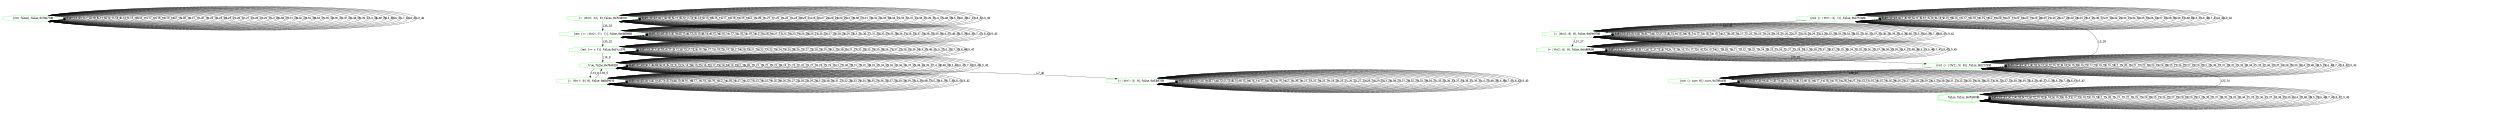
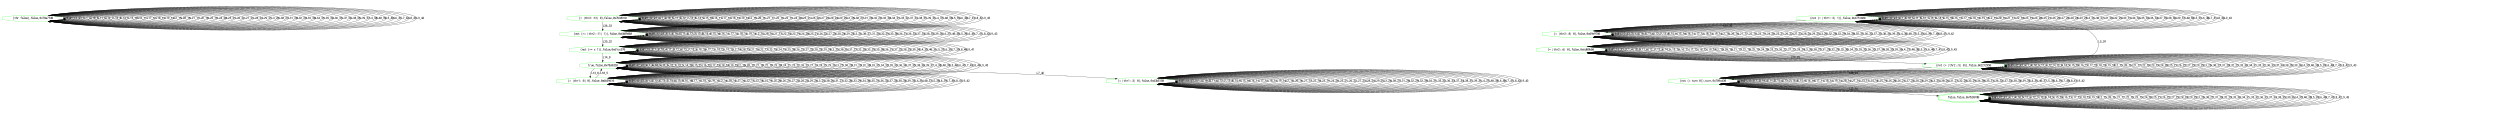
  digraph {
    fontname="Roboto Mono"
    node [color=green fontname="Roboto Mono" shape=octagon]
    edge [fontname="Roboto Mono"]
-   n1 [label="(not false),false,0x78a7fd0"]
+   n1 [label="(thr false),false,0x78a7fd0"]
    n2 [label="(= |thr2::12| 0),false,0x7b38910"]
    n3 [label="(not (>= |thr2::11| 1)),false,0x6b89d60"]
    n4 [label="(not (>= x 1)),false,0x61cc570"]
    n5 [label="true,false,0x78a9320"]
    n6 [label="(= |thr1::8| 0),false,0x6b59610"]
    n7 [label="(= |thr1::3| 0),false,0x63b5150"]
    n8 [label="(not (= |thr1::2| 1)),false,0x4751400"]
    n9 [label="(= |thr2::8| 0),false,0x69e9780"]
    n10 [label="(= |thr2::6| 0),false,0x6d09bb0"]
    n11 [label="(not (= |thr2::5| 0)),false,0x2212950"]
    n12 [label="(not (= turn 0)),turn,0x789cd30"]
    n13 [label="false,false,0x7b387d0" shape=doubleoctagon]
    n1 -> n1 [label="0_0"]
    n1 -> n1 [label="1_1"]
    n1 -> n1 [label="2_2"]
    n1 -> n1 [label="3_3"]
    n1 -> n1 [label=L1_4]
    n1 -> n1 [label=L10_5]
    n1 -> n1 [label=L11_6]
    n1 -> n1 [label=L12_7]
    n1 -> n1 [label=L13_8]
    n1 -> n1 [label=L14_9]
    n1 -> n1 [label=L15_10]
    n1 -> n1 [label=L16_11]
    n1 -> n1 [label=L17_12]
    n1 -> n1 [label=L18_13]
    n1 -> n1 [label=L19_14]
    n1 -> n1 [label=L2_15]
    n1 -> n1 [label=L20_16]
    n1 -> n1 [label=L21_17]
    n1 -> n1 [label=L22_18]
    n1 -> n1 [label=L23_19]
    n1 -> n1 [label=L24_20]
    n1 -> n1 [label=L25_21]
    n1 -> n1 [label=L26_22]
    n1 -> n1 [label=L27_23]
    n1 -> n1 [label=L28_24]
    n1 -> n1 [label=L29_25]
    n1 -> n1 [label=L3_26]
    n1 -> n1 [label=L30_27]
    n1 -> n1 [label=L31_28]
    n1 -> n1 [label=L32_29]
    n1 -> n1 [label=L33_30]
    n1 -> n1 [label=L34_31]
    n1 -> n1 [label=L35_32]
    n1 -> n1 [label=L36_33]
    n1 -> n1 [label=L37_34]
    n1 -> n1 [label=L38_36]
    n1 -> n1 [label=L39_37]
    n1 -> n1 [label=L4_38]
    n1 -> n1 [label=L40_39]
    n1 -> n1 [label=L5_40]
    n1 -> n1 [label=L6_41]
    n1 -> n1 [label=L7_42]
    n1 -> n1 [label=L8_43]
    n1 -> n1 [label=L9_44]
    n2 -> n2 [label="0_0"]
    n2 -> n2 [label="1_1"]
    n2 -> n2 [label="2_2"]
    n2 -> n2 [label="3_3"]
    n2 -> n2 [label=L1_4]
    n2 -> n2 [label=L10_5]
    n2 -> n2 [label=L11_6]
    n2 -> n2 [label=L12_7]
    n2 -> n2 [label=L13_8]
    n2 -> n2 [label=L14_9]
    n2 -> n2 [label=L15_10]
    n2 -> n2 [label=L16_11]
    n2 -> n2 [label=L17_12]
    n2 -> n2 [label=L18_13]
    n2 -> n2 [label=L19_14]
    n2 -> n2 [label=L2_15]
    n2 -> n2 [label=L20_16]
    n2 -> n2 [label=L21_17]
    n2 -> n2 [label=L22_18]
    n2 -> n2 [label=L23_19]
    n2 -> n2 [label=L24_20]
    n2 -> n2 [label=L25_21]
    n2 -> n2 [label=L26_22]
    n2 -> n2 [label=L27_23]
    n2 -> n2 [label=L28_24]
    n2 -> n2 [label=L29_25]
    n2 -> n2 [label=L3_26]
    n2 -> n2 [label=L30_27]
    n2 -> n2 [label=L31_28]
    n2 -> n2 [label=L32_29]
    n2 -> n2 [label=L33_30]
    n2 -> n2 [label=L34_31]
    n2 -> n2 [label=L35_32]
    n2 -> n2 [label=L37_34]
    n2 -> n2 [label=L38_35]
    n2 -> n2 [label=L39_36]
    n2 -> n2 [label=L4_37]
    n2 -> n2 [label=L40_38]
    n2 -> n2 [label=L5_39]
    n2 -> n2 [label=L6_40]
    n2 -> n2 [label=L7_41]
    n2 -> n2 [label=L8_42]
    n2 -> n2 [label=L9_43]
    n2 -> n3 [label=L36_33]
    n3 -> n3 [label="0_0"]
    n3 -> n3 [label="1_1"]
    n3 -> n3 [label="2_2"]
    n3 -> n3 [label="3_3"]
    n3 -> n3 [label=L1_4]
    n3 -> n3 [label=L10_5]
    n3 -> n3 [label=L11_6]
    n3 -> n3 [label=L12_7]
    n3 -> n3 [label=L13_8]
    n3 -> n3 [label=L14_9]
    n3 -> n3 [label=L15_10]
    n3 -> n3 [label=L16_11]
    n3 -> n3 [label=L17_12]
    n3 -> n3 [label=L18_13]
    n3 -> n3 [label=L19_14]
    n3 -> n3 [label=L2_15]
    n3 -> n3 [label=L20_16]
    n3 -> n3 [label=L21_17]
    n3 -> n3 [label=L22_18]
    n3 -> n3 [label=L23_19]
    n3 -> n3 [label=L24_20]
    n3 -> n3 [label=L25_21]
    n3 -> n3 [label=L26_22]
    n3 -> n3 [label=L27_23]
    n3 -> n3 [label=L28_24]
    n3 -> n3 [label=L29_25]
    n3 -> n3 [label=L3_26]
    n3 -> n3 [label=L30_27]
    n3 -> n3 [label=L31_28]
    n3 -> n3 [label=L32_29]
    n3 -> n3 [label=L33_30]
    n3 -> n3 [label=L34_31]
    n3 -> n3 [label=L36_33]
    n3 -> n3 [label=L37_34]
    n3 -> n3 [label=L38_35]
    n3 -> n3 [label=L39_36]
    n3 -> n3 [label=L4_37]
    n3 -> n3 [label=L40_38]
    n3 -> n3 [label=L5_39]
    n3 -> n3 [label=L6_40]
    n3 -> n3 [label=L7_41]
    n3 -> n3 [label=L8_42]
    n3 -> n3 [label=L9_43]
    n3 -> n4 [label=L35_32]
    n4 -> n4 [label="0_0"]
    n4 -> n4 [label="1_1"]
    n4 -> n4 [label="2_2"]
    n4 -> n4 [label=L1_3]
    n4 -> n4 [label=L10_4]
    n4 -> n4 [label=L11_5]
    n4 -> n4 [label=L12_6]
    n4 -> n4 [label=L13_7]
    n4 -> n4 [label=L15_9]
    n4 -> n4 [label=L16_10]
    n4 -> n4 [label=L17_11]
    n4 -> n4 [label=L18_12]
    n4 -> n4 [label=L19_13]
    n4 -> n4 [label=L2_14]
    n4 -> n4 [label=L20_15]
    n4 -> n4 [label=L21_16]
    n4 -> n4 [label=L22_17]
    n4 -> n4 [label=L23_18]
    n4 -> n4 [label=L24_19]
    n4 -> n4 [label=L25_20]
    n4 -> n4 [label=L26_21]
    n4 -> n4 [label=L27_22]
    n4 -> n4 [label=L28_23]
    n4 -> n4 [label=L29_24]
    n4 -> n4 [label=L3_25]
    n4 -> n4 [label=L30_26]
    n4 -> n4 [label=L31_27]
    n4 -> n4 [label=L32_28]
    n4 -> n4 [label=L33_29]
    n4 -> n4 [label=L35_30]
    n4 -> n4 [label=L36_31]
    n4 -> n4 [label=L37_32]
    n4 -> n4 [label=L38_33]
    n4 -> n4 [label=L39_34]
    n4 -> n4 [label=L4_35]
    n4 -> n4 [label=L40_36]
    n4 -> n4 [label=L5_37]
    n4 -> n4 [label=L6_38]
    n4 -> n4 [label=L7_39]
    n4 -> n4 [label=L8_40]
    n4 -> n4 [label=L9_41]
    n4 -> n5 [label=L14_8]
    n5 -> n5 [label="0_0"]
    n5 -> n5 [label="1_1"]
    n5 -> n5 [label="2_2"]
    n5 -> n5 [label="3_3"]
    n5 -> n5 [label=L1_4]
    n5 -> n5 [label=L10_5]
    n5 -> n5 [label=L11_6]
    n5 -> n5 [label=L12_7]
    n5 -> n5 [label=L13_9]
    n5 -> n5 [label=L14_10]
    n5 -> n5 [label=L15_11]
    n5 -> n5 [label=L16_12]
    n5 -> n5 [label=L17_13]
    n5 -> n5 [label=L18_14]
    n5 -> n5 [label=L19_15]
    n5 -> n5 [label=L2_16]
    n5 -> n5 [label=L20_17]
    n5 -> n5 [label=L21_18]
    n5 -> n5 [label=L22_19]
    n5 -> n5 [label=L23_20]
    n5 -> n5 [label=L24_21]
    n5 -> n5 [label=L25_22]
    n5 -> n5 [label=L26_23]
    n5 -> n5 [label=L27_24]
    n5 -> n5 [label=L28_25]
    n5 -> n5 [label=L29_26]
    n5 -> n5 [label=L3_27]
    n5 -> n5 [label=L30_28]
    n5 -> n5 [label=L31_29]
    n5 -> n5 [label=L32_30]
    n5 -> n5 [label=L33_31]
    n5 -> n5 [label=L34_32]
    n5 -> n5 [label=L35_33]
    n5 -> n5 [label=L36_34]
    n5 -> n5 [label=L37_35]
    n5 -> n5 [label=L38_36]
    n5 -> n5 [label=L39_37]
    n5 -> n5 [label=L4_38]
    n5 -> n5 [label=L40_39]
    n5 -> n5 [label=L5_40]
    n5 -> n5 [label=L6_41]
    n5 -> n5 [label=L7_43]
    n5 -> n5 [label=L8_44]
    n5 -> n5 [label=L9_45]
    n5 -> n6 [label=L13_8]
    n5 -> n7 [label=L7_42]
    n6 -> n5 [label=L10_5]
    n6 -> n6 [label="0_0"]
    n6 -> n6 [label="1_1"]
    n6 -> n6 [label="2_2"]
    n6 -> n6 [label="3_3"]
    n6 -> n6 [label=L1_4]
    n6 -> n6 [label=L12_6]
    n6 -> n6 [label=L13_7]
    n6 -> n6 [label=L14_8]
    n6 -> n6 [label=L15_9]
    n6 -> n6 [label=L16_10]
    n6 -> n6 [label=L17_11]
    n6 -> n6 [label=L18_12]
    n6 -> n6 [label=L19_13]
    n6 -> n6 [label=L2_14]
    n6 -> n6 [label=L20_15]
    n6 -> n6 [label=L21_16]
    n6 -> n6 [label=L22_17]
    n6 -> n6 [label=L23_18]
    n6 -> n6 [label=L24_19]
    n6 -> n6 [label=L25_20]
    n6 -> n6 [label=L26_21]
    n6 -> n6 [label=L27_22]
    n6 -> n6 [label=L28_23]
    n6 -> n6 [label=L29_24]
    n6 -> n6 [label=L3_25]
    n6 -> n6 [label=L30_26]
    n6 -> n6 [label=L31_27]
    n6 -> n6 [label=L32_28]
    n6 -> n6 [label=L33_29]
    n6 -> n6 [label=L34_30]
    n6 -> n6 [label=L35_31]
    n6 -> n6 [label=L36_32]
    n6 -> n6 [label=L37_33]
    n6 -> n6 [label=L38_34]
    n6 -> n6 [label=L39_35]
    n6 -> n6 [label=L4_36]
    n6 -> n6 [label=L40_37]
    n6 -> n6 [label=L5_38]
    n6 -> n6 [label=L6_39]
    n6 -> n6 [label=L7_40]
    n6 -> n6 [label=L8_41]
    n6 -> n6 [label=L9_42]
    n7 -> n7 [label="0_0"]
    n7 -> n7 [label="1_1"]
    n7 -> n7 [label="2_2"]
    n7 -> n7 [label="3_3"]
    n7 -> n7 [label=L1_4]
    n7 -> n7 [label=L10_5]
    n7 -> n7 [label=L11_6]
    n7 -> n7 [label=L12_7]
    n7 -> n7 [label=L13_8]
    n7 -> n7 [label=L14_9]
    n7 -> n7 [label=L15_10]
    n7 -> n7 [label=L16_11]
    n7 -> n7 [label=L17_12]
    n7 -> n7 [label=L18_13]
    n7 -> n7 [label=L19_14]
    n7 -> n7 [label=L2_15]
    n7 -> n7 [label=L20_16]
    n7 -> n7 [label=L21_17]
    n7 -> n7 [label=L22_18]
    n7 -> n7 [label=L23_19]
    n7 -> n7 [label=L24_20]
    n7 -> n7 [label=L25_21]
    n7 -> n7 [label=L26_22]
    n7 -> n7 [label=L27_23]
    n7 -> n7 [label=L28_24]
    n7 -> n7 [label=L29_25]
    n7 -> n7 [label=L3_26]
    n7 -> n7 [label=L30_27]
    n7 -> n7 [label=L31_28]
    n7 -> n7 [label=L32_29]
    n7 -> n7 [label=L33_30]
    n7 -> n7 [label=L34_31]
    n7 -> n7 [label=L35_32]
    n7 -> n7 [label=L36_33]
    n7 -> n7 [label=L37_34]
    n7 -> n7 [label=L38_35]
    n7 -> n7 [label=L39_36]
    n7 -> n7 [label=L4_37]
    n7 -> n7 [label=L40_38]
    n7 -> n7 [label=L6_40]
    n7 -> n7 [label=L7_41]
    n7 -> n7 [label=L8_42]
    n7 -> n7 [label=L9_43]
    n8 -> n8 [label="0_0"]
    n8 -> n8 [label="1_1"]
    n8 -> n8 [label="2_2"]
    n8 -> n8 [label="3_3"]
    n8 -> n8 [label=L1_4]
    n8 -> n8 [label=L10_5]
    n8 -> n8 [label=L11_6]
    n8 -> n8 [label=L12_7]
    n8 -> n8 [label=L13_8]
    n8 -> n8 [label=L14_9]
    n8 -> n8 [label=L15_10]
    n8 -> n8 [label=L16_11]
    n8 -> n8 [label=L17_12]
    n8 -> n8 [label=L18_13]
    n8 -> n8 [label=L19_14]
    n8 -> n8 [label=L2_15]
    n8 -> n8 [label=L20_16]
    n8 -> n8 [label=L21_17]
    n8 -> n8 [label=L22_18]
    n8 -> n8 [label=L23_19]
    n8 -> n8 [label=L24_20]
    n8 -> n8 [label=L25_21]
    n8 -> n8 [label=L26_22]
    n8 -> n8 [label=L27_23]
    n8 -> n8 [label=L28_24]
    n8 -> n8 [label=L29_25]
    n8 -> n8 [label=L3_26]
    n8 -> n8 [label=L30_27]
    n8 -> n8 [label=L31_28]
    n8 -> n8 [label=L32_29]
    n8 -> n8 [label=L33_31]
    n8 -> n8 [label=L34_32]
    n8 -> n8 [label=L35_33]
    n8 -> n8 [label=L36_34]
    n8 -> n8 [label=L37_35]
    n8 -> n8 [label=L38_36]
    n8 -> n8 [label=L39_37]
    n8 -> n8 [label=L40_38]
    n8 -> n8 [label=L5_39]
    n8 -> n8 [label=L6_40]
    n8 -> n8 [label=L7_41]
    n8 -> n8 [label=L8_42]
    n8 -> n8 [label=L9_43]
    n8 -> n9 [label=L33_30]
    n9 -> n9 [label="0_0"]
    n9 -> n9 [label="1_1"]
    n9 -> n9 [label="2_2"]
    n9 -> n9 [label="3_3"]
    n9 -> n9 [label=L1_4]
    n9 -> n9 [label=L10_5]
    n9 -> n9 [label=L11_6]
    n9 -> n9 [label=L12_7]
    n9 -> n9 [label=L13_8]
    n9 -> n9 [label=L14_9]
    n9 -> n9 [label=L15_10]
    n9 -> n9 [label=L16_11]
    n9 -> n9 [label=L17_12]
    n9 -> n9 [label=L18_13]
    n9 -> n9 [label=L19_14]
    n9 -> n9 [label=L2_15]
    n9 -> n9 [label=L20_16]
    n9 -> n9 [label=L21_17]
    n9 -> n9 [label=L22_18]
    n9 -> n9 [label=L23_19]
    n9 -> n9 [label=L24_20]
    n9 -> n9 [label=L25_21]
    n9 -> n9 [label=L26_22]
    n9 -> n9 [label=L27_23]
    n9 -> n9 [label=L28_24]
    n9 -> n9 [label=L29_25]
    n9 -> n9 [label=L3_26]
    n9 -> n9 [label=L32_28]
    n9 -> n9 [label=L33_29]
    n9 -> n9 [label=L34_30]
    n9 -> n9 [label=L35_31]
    n9 -> n9 [label=L36_32]
    n9 -> n9 [label=L37_33]
    n9 -> n9 [label=L38_34]
    n9 -> n9 [label=L39_35]
    n9 -> n9 [label=L4_36]
    n9 -> n9 [label=L40_37]
    n9 -> n9 [label=L5_38]
    n9 -> n9 [label=L6_39]
    n9 -> n9 [label=L7_40]
    n9 -> n9 [label=L8_41]
    n9 -> n9 [label=L9_42]
-   n9 -> n10 [label=L31_27]
    n10 -> n10 [label="0_0"]
    n10 -> n10 [label="1_1"]
    n10 -> n10 [label="2_2"]
    n10 -> n10 [label="3_3"]
    n10 -> n10 [label=L1_4]
    n10 -> n10 [label=L10_5]
    n10 -> n10 [label=L11_6]
    n10 -> n10 [label=L12_7]
    n10 -> n10 [label=L13_8]
    n10 -> n10 [label=L14_9]
    n10 -> n10 [label=L15_10]
    n10 -> n10 [label=L16_11]
    n10 -> n10 [label=L17_12]
    n10 -> n10 [label=L18_13]
    n10 -> n10 [label=L19_14]
    n10 -> n10 [label=L2_15]
    n10 -> n10 [label=L20_16]
    n10 -> n10 [label=L21_17]
    n10 -> n10 [label=L22_18]
    n10 -> n10 [label=L23_19]
    n10 -> n10 [label=L24_20]
    n10 -> n10 [label=L25_21]
    n10 -> n10 [label=L26_22]
    n10 -> n10 [label=L27_23]
    n10 -> n10 [label=L28_24]
    n10 -> n10 [label=L3_26]
    n10 -> n10 [label=L30_27]
    n10 -> n10 [label=L31_28]
    n10 -> n10 [label=L32_29]
    n10 -> n10 [label=L33_30]
    n10 -> n10 [label=L34_31]
    n10 -> n10 [label=L35_32]
    n10 -> n10 [label=L36_33]
    n10 -> n10 [label=L37_34]
    n10 -> n10 [label=L38_35]
    n10 -> n10 [label=L39_36]
    n10 -> n10 [label=L4_37]
    n10 -> n10 [label=L40_38]
    n10 -> n10 [label=L5_39]
    n10 -> n10 [label=L6_40]
    n10 -> n10 [label=L7_41]
    n10 -> n10 [label=L8_42]
    n10 -> n10 [label=L9_43]
    n10 -> n11 [label=L29_25]
    n11 -> n8 [label=L5_39]
    n11 -> n11 [label="0_0"]
    n11 -> n11 [label="1_1"]
    n11 -> n11 [label="2_2"]
    n11 -> n11 [label="3_3"]
    n11 -> n11 [label=L1_4]
    n11 -> n11 [label=L10_5]
    n11 -> n11 [label=L11_6]
    n11 -> n11 [label=L12_7]
    n11 -> n11 [label=L13_8]
    n11 -> n11 [label=L14_9]
    n11 -> n11 [label=L15_10]
    n11 -> n11 [label=L16_11]
    n11 -> n11 [label=L17_12]
    n11 -> n11 [label=L18_13]
    n11 -> n11 [label=L19_14]
    n11 -> n11 [label=L2_15]
    n11 -> n11 [label=L20_16]
    n11 -> n11 [label=L21_17]
    n11 -> n11 [label=L22_18]
    n11 -> n11 [label=L23_19]
    n11 -> n11 [label=L24_20]
    n11 -> n11 [label=L25_21]
    n11 -> n11 [label=L26_22]
    n11 -> n11 [label=L27_23]
    n11 -> n11 [label=L29_25]
    n11 -> n11 [label=L3_26]
    n11 -> n11 [label=L30_27]
    n11 -> n11 [label=L31_28]
    n11 -> n11 [label=L32_29]
    n11 -> n11 [label=L33_30]
    n11 -> n11 [label=L34_31]
    n11 -> n11 [label=L35_32]
    n11 -> n11 [label=L36_33]
    n11 -> n11 [label=L37_34]
    n11 -> n11 [label=L38_35]
    n11 -> n11 [label=L39_36]
    n11 -> n11 [label=L4_37]
    n11 -> n11 [label=L40_38]
    n11 -> n11 [label=L5_39]
    n11 -> n11 [label=L6_40]
    n11 -> n11 [label=L7_41]
    n11 -> n11 [label=L8_42]
    n11 -> n11 [label=L9_43]
    n11 -> n12 [label=L28_24]
    n12 -> n12 [label="0_0"]
    n12 -> n12 [label="1_1"]
    n12 -> n12 [label="3_2"]
    n12 -> n12 [label=L1_3]
    n12 -> n12 [label=L10_4]
    n12 -> n12 [label=L11_5]
    n12 -> n12 [label=L12_6]
    n12 -> n12 [label=L13_7]
    n12 -> n12 [label=L14_8]
    n12 -> n12 [label=L15_9]
    n12 -> n12 [label=L16_10]
    n12 -> n12 [label=L17_11]
    n12 -> n12 [label=L18_12]
    n12 -> n12 [label=L19_13]
    n12 -> n12 [label=L20_14]
    n12 -> n12 [label=L21_15]
    n12 -> n12 [label=L23_17]
    n12 -> n12 [label=L24_18]
    n12 -> n12 [label=L25_19]
    n12 -> n12 [label=L26_20]
    n12 -> n12 [label=L26_21]
    n12 -> n12 [label=L27_22]
    n12 -> n12 [label=L28_23]
    n12 -> n12 [label=L29_24]
    n12 -> n12 [label=L3_25]
    n12 -> n12 [label=L30_26]
    n12 -> n12 [label=L31_27]
    n12 -> n12 [label=L32_28]
    n12 -> n12 [label=L33_29]
    n12 -> n12 [label=L34_30]
    n12 -> n12 [label=L35_31]
    n12 -> n12 [label=L36_32]
    n12 -> n12 [label=L37_33]
    n12 -> n12 [label=L38_34]
    n12 -> n12 [label=L39_35]
    n12 -> n12 [label=L4_36]
    n12 -> n12 [label=L40_37]
    n12 -> n12 [label=L5_38]
    n12 -> n12 [label=L6_39]
    n12 -> n12 [label=L7_40]
    n12 -> n12 [label=L8_41]
    n12 -> n12 [label=L9_42]
-   n11 -> n13 [label=L22_16]
+   n12 -> n13 [label=L22_16]
    n13 -> n13 [label="0_0"]
    n13 -> n13 [label="1_1"]
    n13 -> n13 [label="2_2"]
    n13 -> n13 [label="3_3"]
    n13 -> n13 [label=L1_4]
    n13 -> n13 [label=L10_5]
    n13 -> n13 [label=L11_6]
    n13 -> n13 [label=L12_7]
    n13 -> n13 [label=L13_8]
    n13 -> n13 [label=L14_9]
    n13 -> n13 [label=L15_10]
    n13 -> n13 [label=L16_11]
    n13 -> n13 [label=L17_12]
    n13 -> n13 [label=L18_13]
    n13 -> n13 [label=L19_14]
    n13 -> n13 [label=L2_15]
    n13 -> n13 [label=L20_16]
    n13 -> n13 [label=L21_17]
    n13 -> n13 [label=L22_18]
    n13 -> n13 [label=L23_19]
    n13 -> n13 [label=L24_20]
    n13 -> n13 [label=L25_21]
    n13 -> n13 [label=L26_22]
    n13 -> n13 [label=L27_23]
    n13 -> n13 [label=L28_24]
    n13 -> n13 [label=L29_25]
    n13 -> n13 [label=L3_26]
    n13 -> n13 [label=L30_27]
    n13 -> n13 [label=L31_28]
    n13 -> n13 [label=L32_29]
    n13 -> n13 [label=L33_30]
    n13 -> n13 [label=L34_31]
    n13 -> n13 [label=L35_32]
    n13 -> n13 [label=L36_33]
    n13 -> n13 [label=L37_34]
    n13 -> n13 [label=L38_35]
    n13 -> n13 [label=L39_36]
    n13 -> n13 [label=L4_37]
    n13 -> n13 [label=L40_38]
    n13 -> n13 [label=L5_39]
    n13 -> n13 [label=L6_40]
    n13 -> n13 [label=L7_41]
    n13 -> n13 [label=L8_42]
    n13 -> n13 [label=L9_43]
  }
